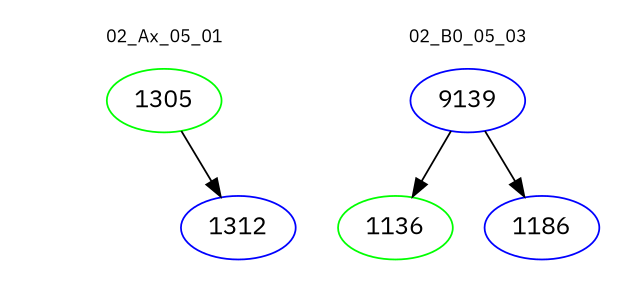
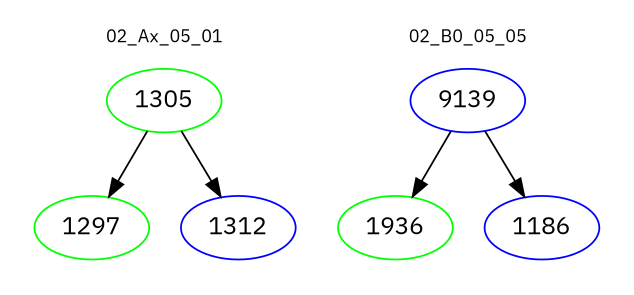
  digraph {
    fontname="IBM Plex Sans"
    node [color=green fontname="IBM Plex Sans"]
    edge [color=black fontname="IBM Plex Sans"]
    n1 [label=1305]
+   n2 [label=1297]
    n3 [color=blue label=1312]
    n4 [color=blue label=9139]
-   n5 [label=1136]
+   n5 [label=1936]
    n6 [color=blue label=1186]
    subgraph cluster_1 {
      color=white
      fontsize=10
      label="02_Ax_05_01"
      n1
+     n2
      n3
    }
    subgraph cluster_2 {
      color=white
      fontsize=10
-     label="02_B0_05_03"
+     label="02_B0_05_05"
      n4
      n5
      n6
    }
+   n1 -> n2
    n1 -> n3
    n4 -> n5
    n4 -> n6
  }
